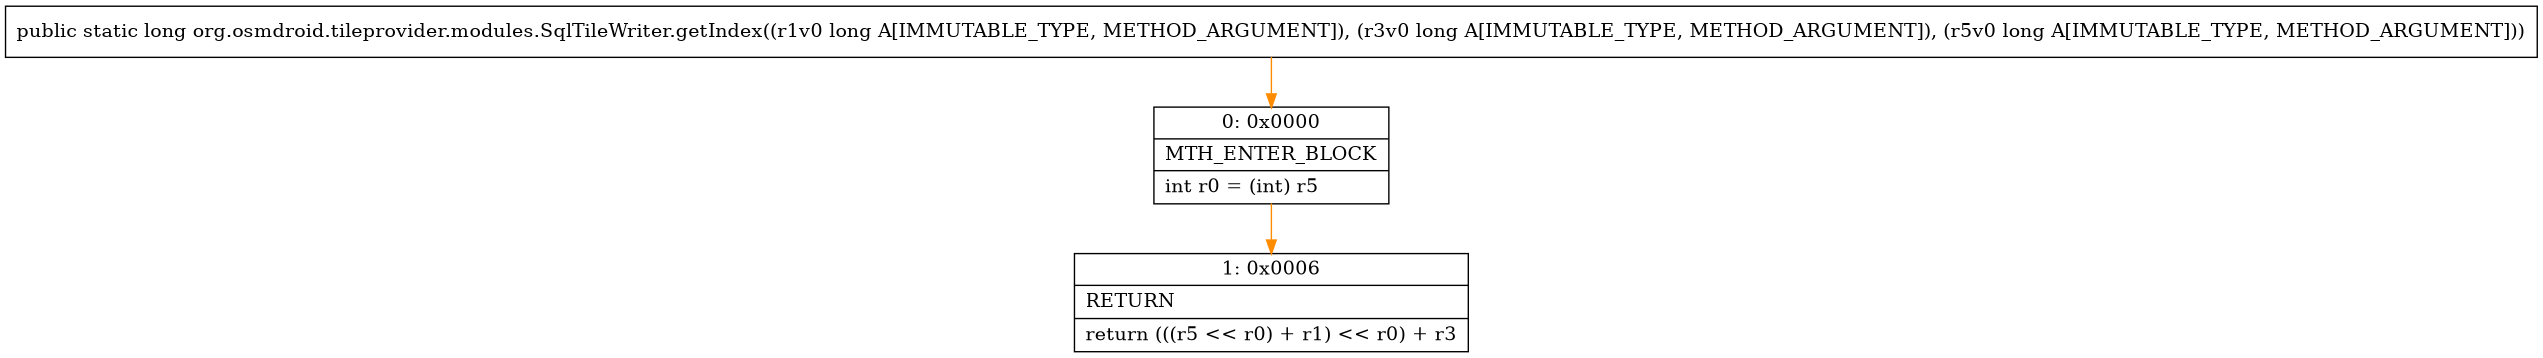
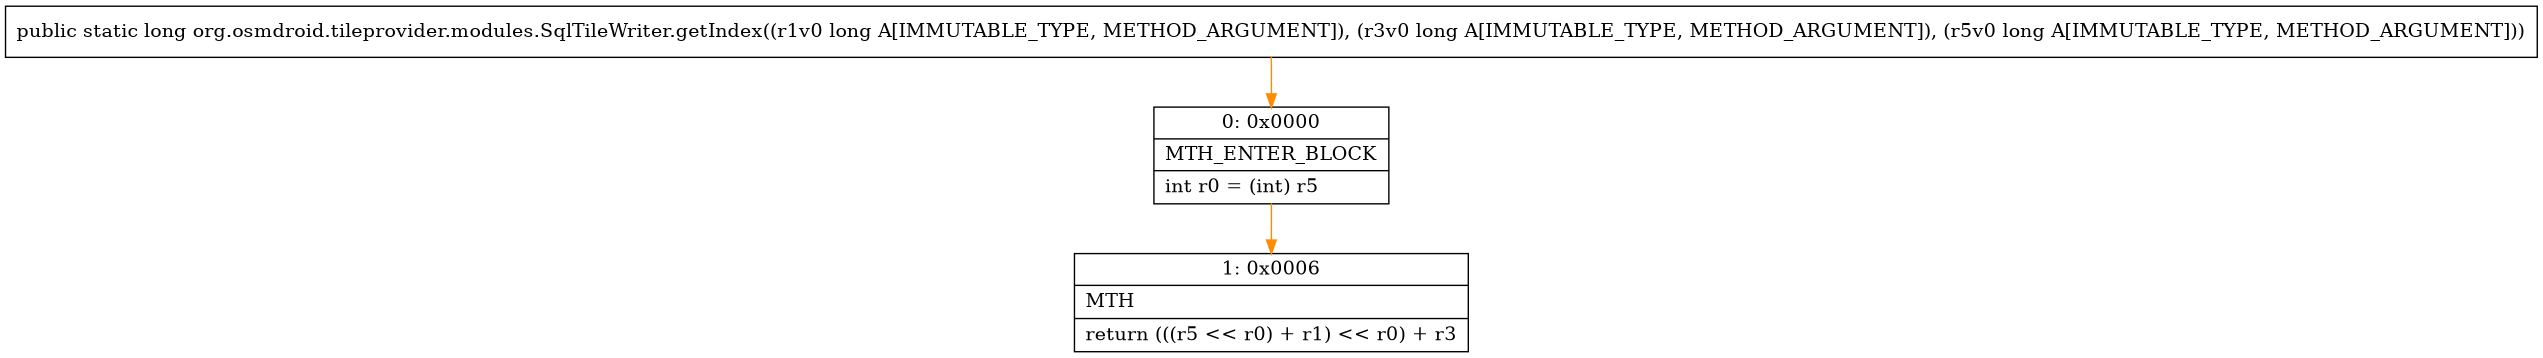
  digraph {
    node [shape=record]
    edge [color=darkorange]
    n1 [label="{0\:\ 0x0000|MTH_ENTER_BLOCK\l|int r0 = (int) r5\l}"]
-   n2 [label="{1\:\ 0x0006|RETURN\l|return (((r5 \<\< r0) + r1) \<\< r0) + r3\l}"]
+   n2 [label="{1\:\ 0x0006|MTH\l|return (((r5 \<\< r0) + r1) \<\< r0) + r3\l}"]
    n3 [label="{public static long org.osmdroid.tileprovider.modules.SqlTileWriter.getIndex((r1v0 long A[IMMUTABLE_TYPE, METHOD_ARGUMENT]), (r3v0 long A[IMMUTABLE_TYPE, METHOD_ARGUMENT]), (r5v0 long A[IMMUTABLE_TYPE, METHOD_ARGUMENT])) }"]
    n1 -> n2
    n3 -> n1
  }
